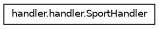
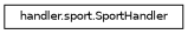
  digraph {
    rankdir=LR
-   n1 [color=black fillcolor=white fontname=Helvetica fontsize=10 height=0.2 label="handler.handler.SportHandler" shape=record style=filled width=0.4]
+   n1 [color=black fillcolor=white fontname=Helvetica fontsize=10 height=0.2 label="handler.sport.SportHandler" shape=record style=filled width=0.4]
  }
